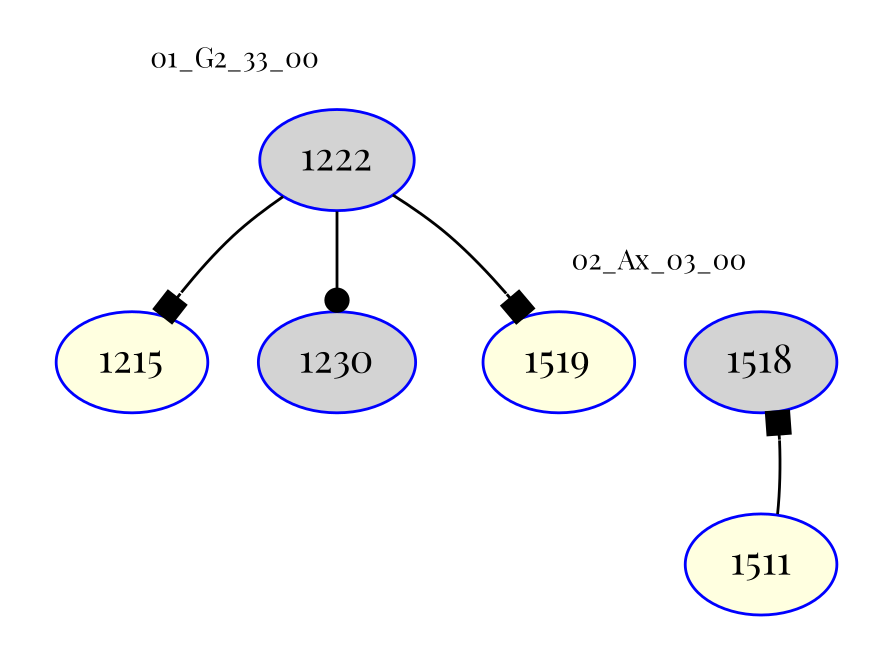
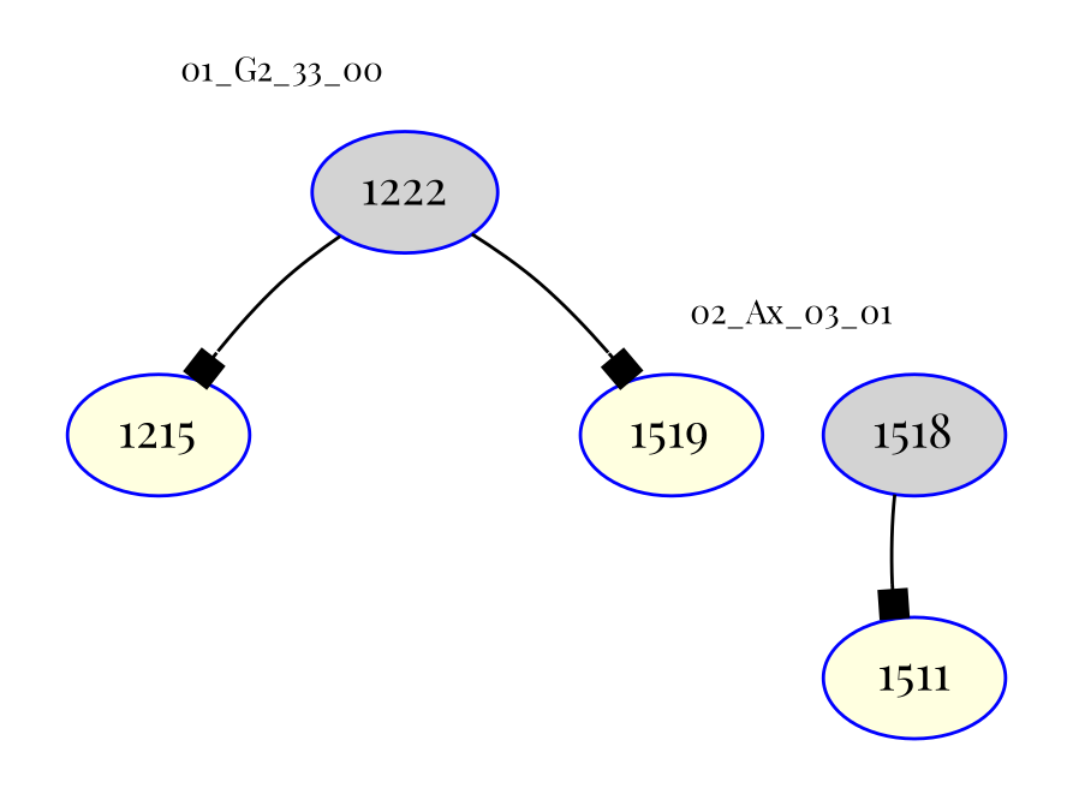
  digraph {
    fontname="Playfair Display"
    node [color=blue fillcolor=lightgrey fontname="Playfair Display" style=filled]
    edge [arrowhead=box color=black fontname="Playfair Display"]
    n1 [label=1518]
    n2 [fillcolor=lightyellow label=1511]
    n3 [fillcolor=lightyellow label=1519]
    n4 [label=1222]
    n5 [fillcolor=lightyellow label=1215]
-   n6 [label=1230]
    subgraph cluster_1 {
      color=white
      fontsize=10
-     label="02_Ax_03_00"
+     label="02_Ax_03_01"
      n1
      n2
      n3
    }
    subgraph cluster_2 {
      color=white
      fontsize=10
      label="01_G2_33_00"
      n4
      n5
-     n6
    }
-   n2 -> n1
+   n1 -> n2
    n4 -> n3
    n4 -> n5
-   n4 -> n6 [arrowhead=dot]
  }
